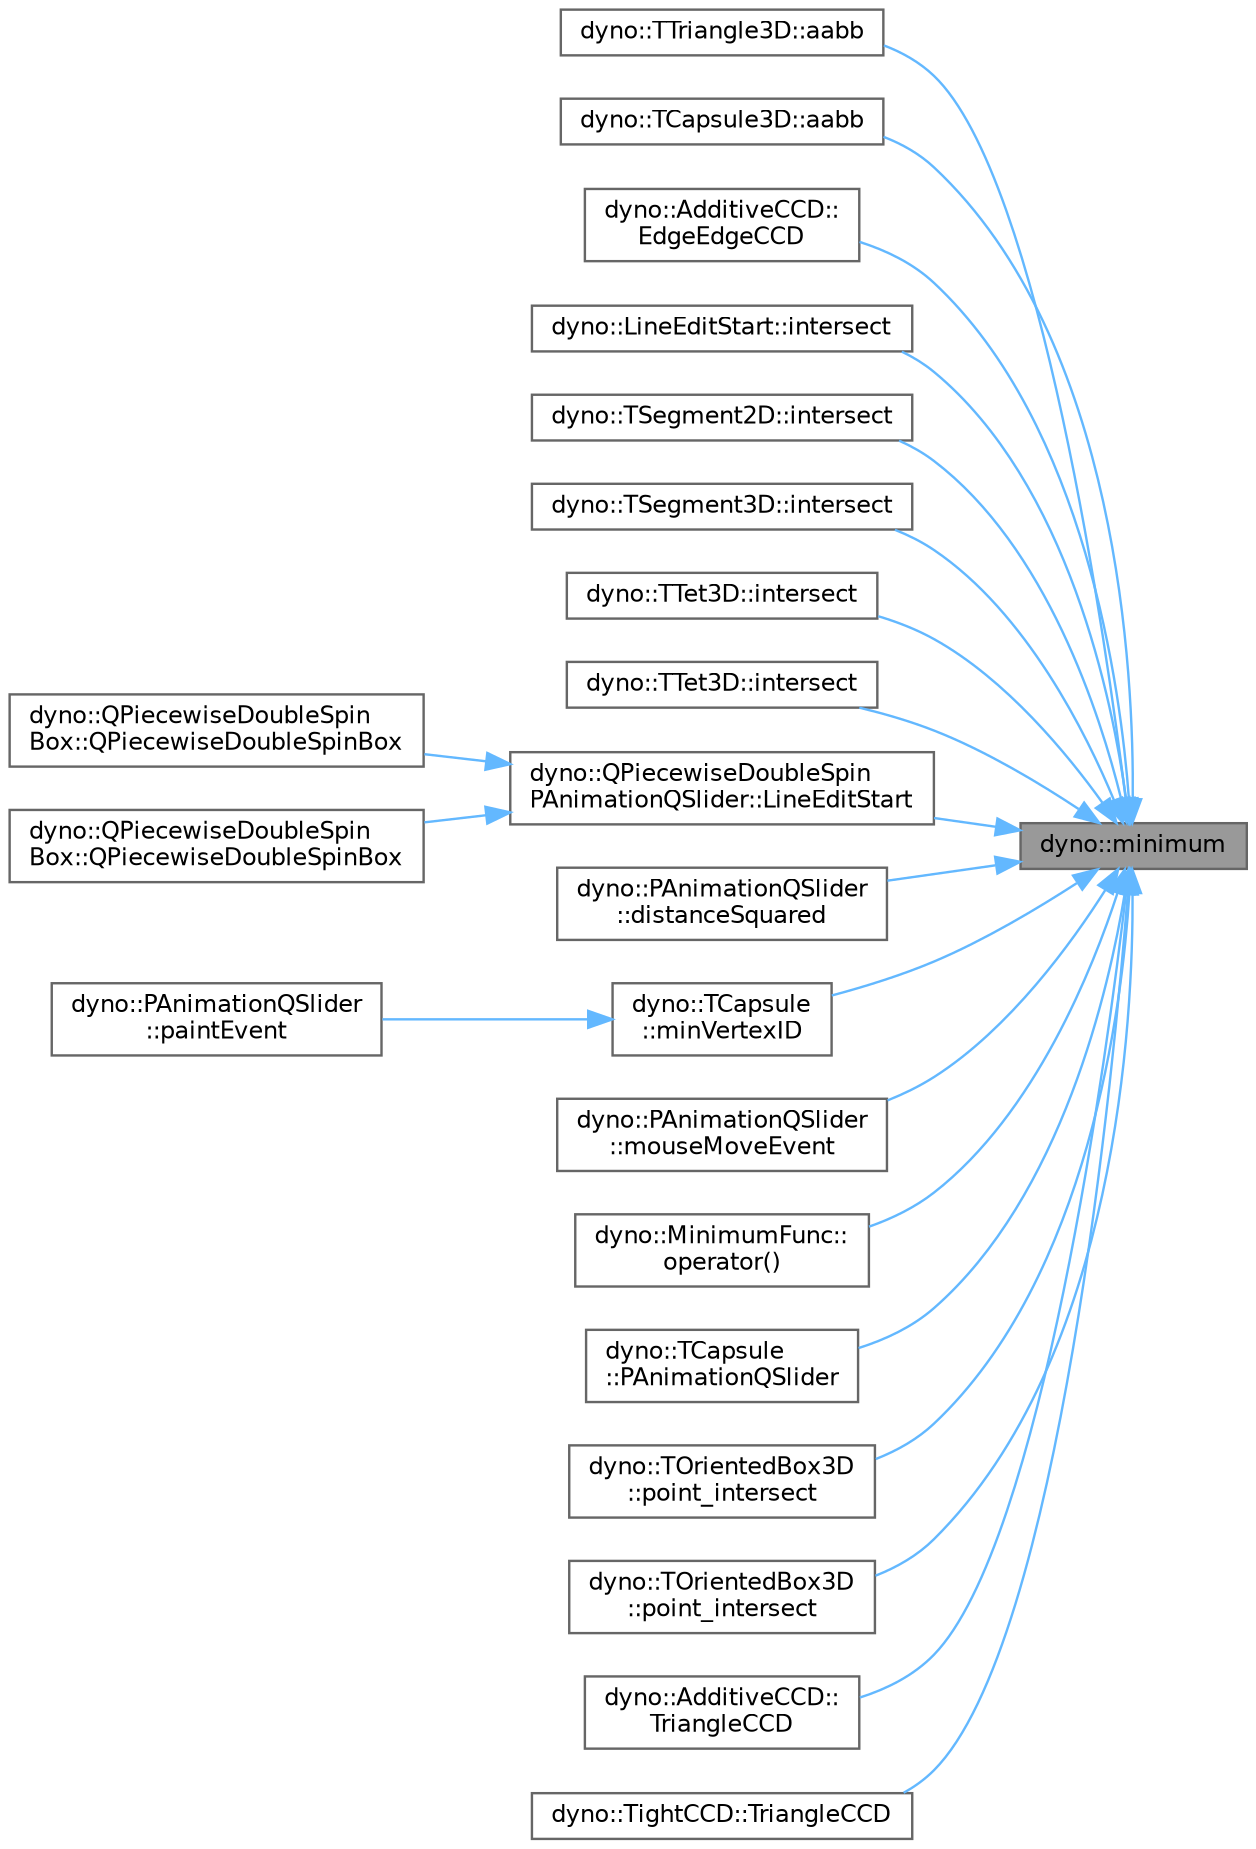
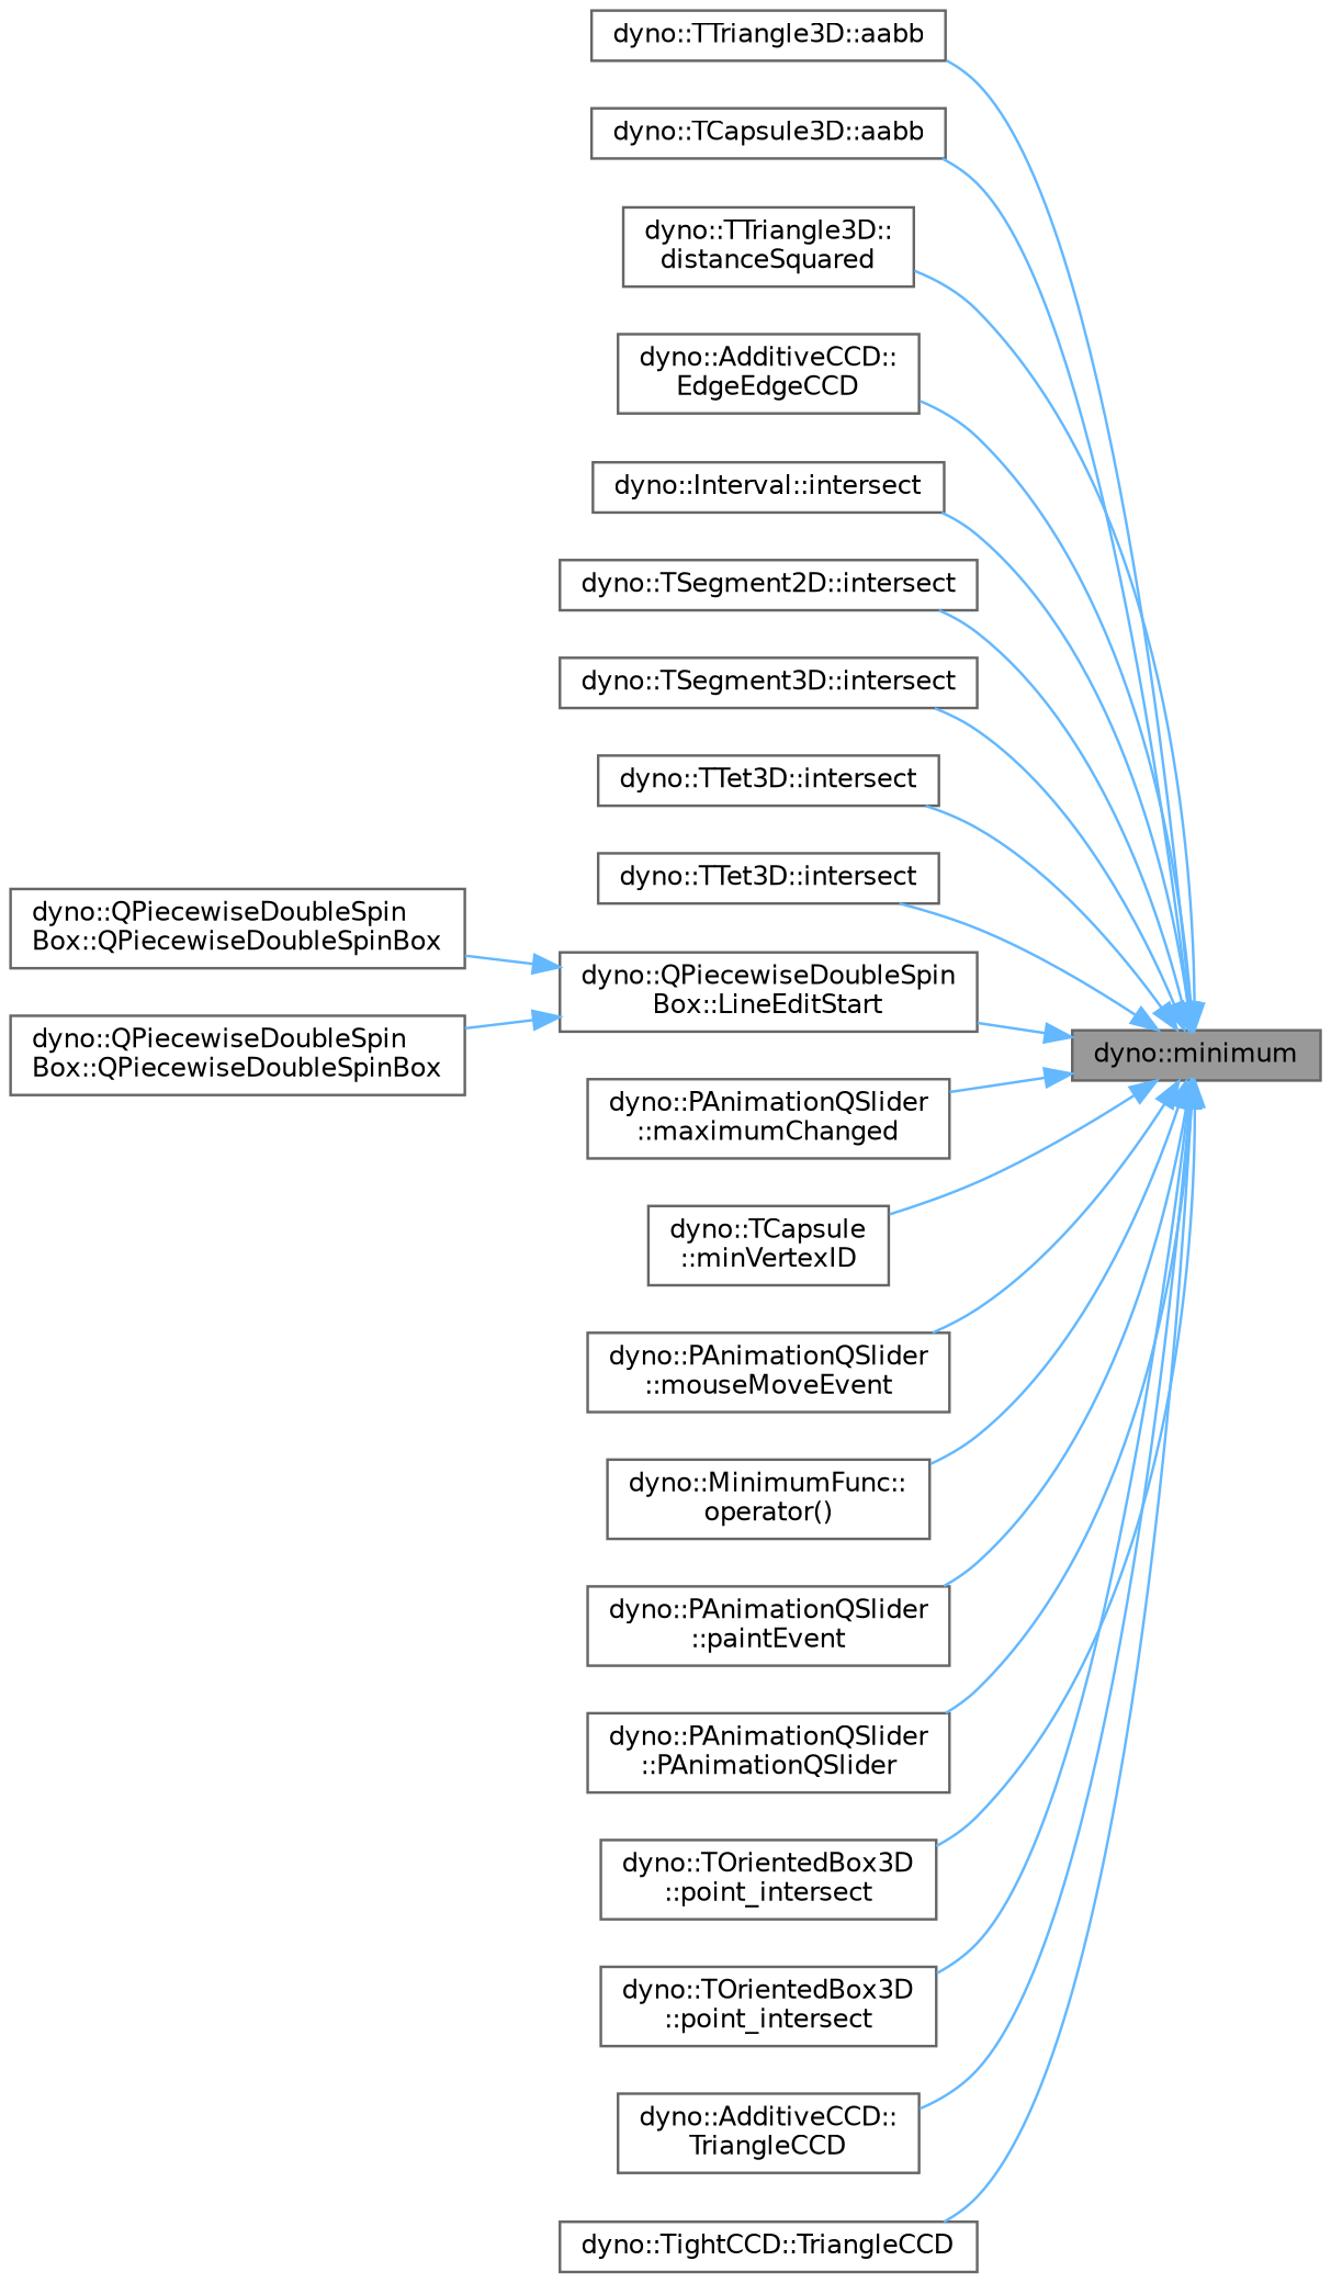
  digraph {
    rankdir=RL
    node [color=grey40 fillcolor=white fontname=Helvetica fontsize=10 shape=box style=filled]
    edge [color=steelblue1 dir=back fontname=Helvetica fontsize=10 labelfontname=Helvetica labelfontsize=10 style=solid]
    n1 [color=gray40 fillcolor=grey60 fontcolor=black height=0.2 label="dyno::minimum" width=0.4]
    n2 [height=0.2 label="dyno::TTriangle3D::aabb" width=0.4]
    n3 [height=0.2 label="dyno::TCapsule3D::aabb" width=0.4]
+   n4 [height=0.2 label="dyno::TTriangle3D::\ldistanceSquared" width=0.4]
    n5 [height=0.2 label="dyno::AdditiveCCD::\lEdgeEdgeCCD" width=0.4]
-   n6 [height=0.2 label="dyno::LineEditStart::intersect" width=0.4]
+   n6 [height=0.2 label="dyno::Interval::intersect" width=0.4]
    n7 [height=0.2 label="dyno::TSegment2D::intersect" width=0.4]
    n8 [height=0.2 label="dyno::TSegment3D::intersect" width=0.4]
    n9 [height=0.2 label="dyno::TTet3D::intersect" width=0.4]
    n10 [height=0.2 label="dyno::TTet3D::intersect" width=0.4]
-   n11 [height=0.2 label="dyno::QPiecewiseDoubleSpin\lPAnimationQSlider::LineEditStart" width=0.4]
-   n12 [height=0.2 label="dyno::PAnimationQSlider\l::distanceSquared" width=0.4]
+   n11 [height=0.2 label="dyno::QPiecewiseDoubleSpin\lBox::LineEditStart" width=0.4]
+   n12 [height=0.2 label="dyno::PAnimationQSlider\l::maximumChanged" width=0.4]
    n13 [height=0.2 label="dyno::TCapsule\l::minVertexID" width=0.4]
    n14 [height=0.2 label="dyno::PAnimationQSlider\l::mouseMoveEvent" width=0.4]
    n15 [height=0.2 label="dyno::MinimumFunc::\loperator()" width=0.4]
    n16 [height=0.2 label="dyno::PAnimationQSlider\l::paintEvent" width=0.4]
-   n17 [height=0.2 label="dyno::TCapsule\l::PAnimationQSlider" width=0.4]
+   n17 [height=0.2 label="dyno::PAnimationQSlider\l::PAnimationQSlider" width=0.4]
    n18 [height=0.2 label="dyno::TOrientedBox3D\l::point_intersect" width=0.4]
    n19 [height=0.2 label="dyno::TOrientedBox3D\l::point_intersect" width=0.4]
    n20 [height=0.2 label="dyno::AdditiveCCD::\lTriangleCCD" width=0.4]
    n21 [height=0.2 label="dyno::TightCCD::TriangleCCD" width=0.4]
    n22 [height=0.2 label="dyno::QPiecewiseDoubleSpin\lBox::QPiecewiseDoubleSpinBox" width=0.4]
    n23 [height=0.2 label="dyno::QPiecewiseDoubleSpin\lBox::QPiecewiseDoubleSpinBox" width=0.4]
    n1 -> n2
    n1 -> n3
+   n1 -> n4
    n1 -> n5
    n1 -> n6
    n1 -> n7
    n1 -> n8
    n1 -> n9
    n1 -> n10
    n1 -> n11
    n1 -> n12
    n1 -> n13
    n1 -> n14
    n1 -> n15
-   n13 -> n16
+   n1 -> n16
    n1 -> n17
    n1 -> n18
    n1 -> n19
    n1 -> n20
    n1 -> n21
    n11 -> n22
    n11 -> n23
  }
